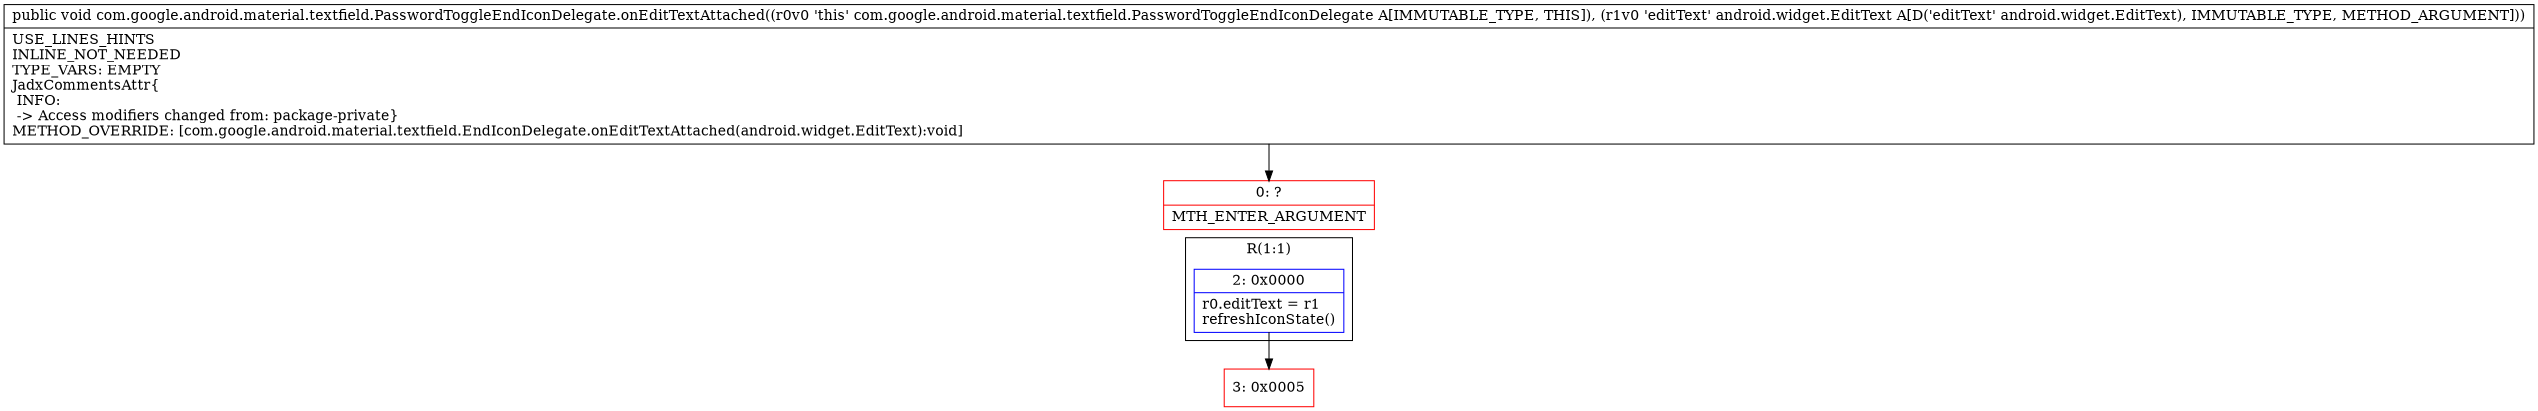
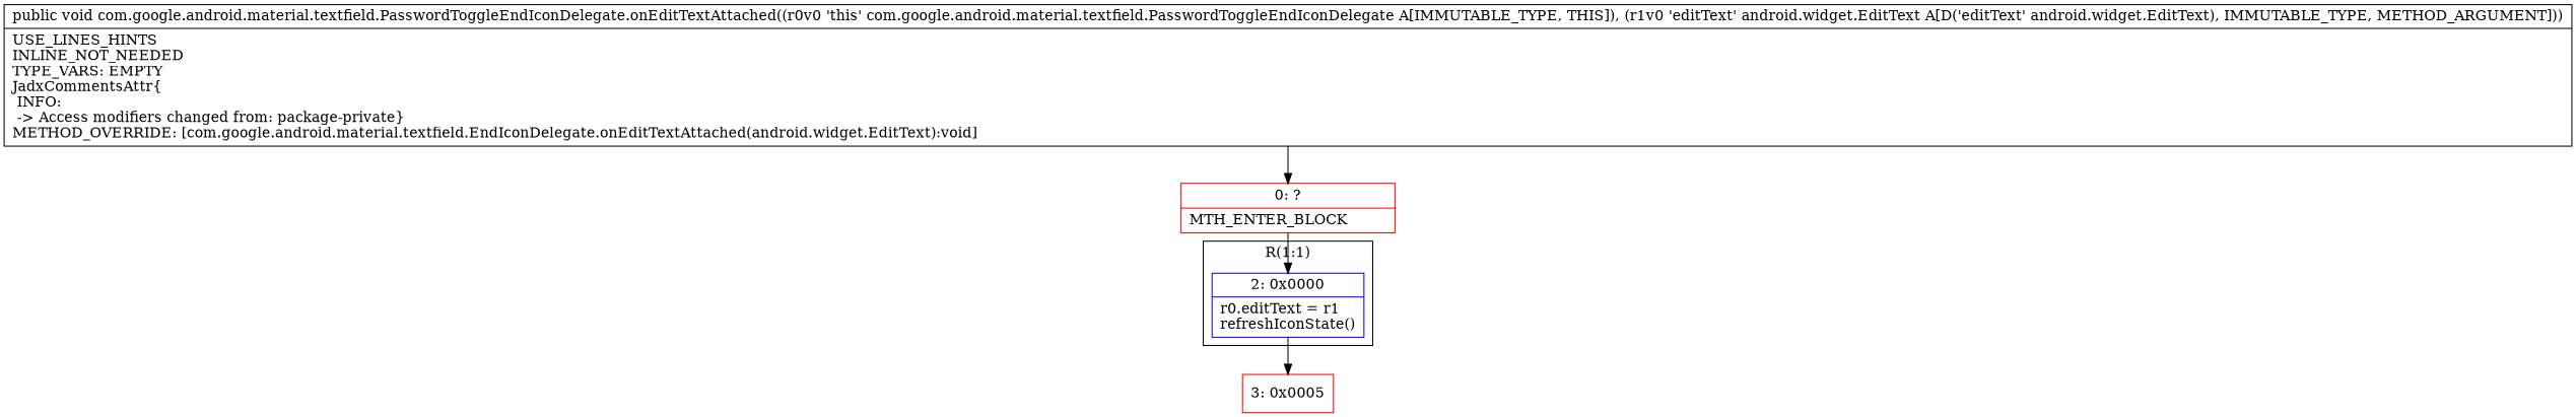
  digraph {
    node [color=red shape=record]
    n1 [color=blue label="{2\:\ 0x0000|r0.editText = r1\lrefreshIconState()\l}"]
    n2 [label="{3\:\ 0x0005}"]
-   n3 [label="{0\:\ ?|MTH_ENTER_ARGUMENT\l}"]
+   n3 [label="{0\:\ ?|MTH_ENTER_BLOCK\l}"]
    n4 [label="{public void com.google.android.material.textfield.PasswordToggleEndIconDelegate.onEditTextAttached((r0v0 'this' com.google.android.material.textfield.PasswordToggleEndIconDelegate A[IMMUTABLE_TYPE, THIS]), (r1v0 'editText' android.widget.EditText A[D('editText' android.widget.EditText), IMMUTABLE_TYPE, METHOD_ARGUMENT]))  | USE_LINES_HINTS\lINLINE_NOT_NEEDED\lTYPE_VARS: EMPTY\lJadxCommentsAttr\{\l INFO: \l \-\> Access modifiers changed from: package\-private\}\lMETHOD_OVERRIDE: [com.google.android.material.textfield.EndIconDelegate.onEditTextAttached(android.widget.EditText):void]\l}" color=""]
    subgraph cluster_1 {
      label="R(1:1)"
      n1
    }
    n1 -> n2
+   n3 -> n1
    n4 -> n3
  }
